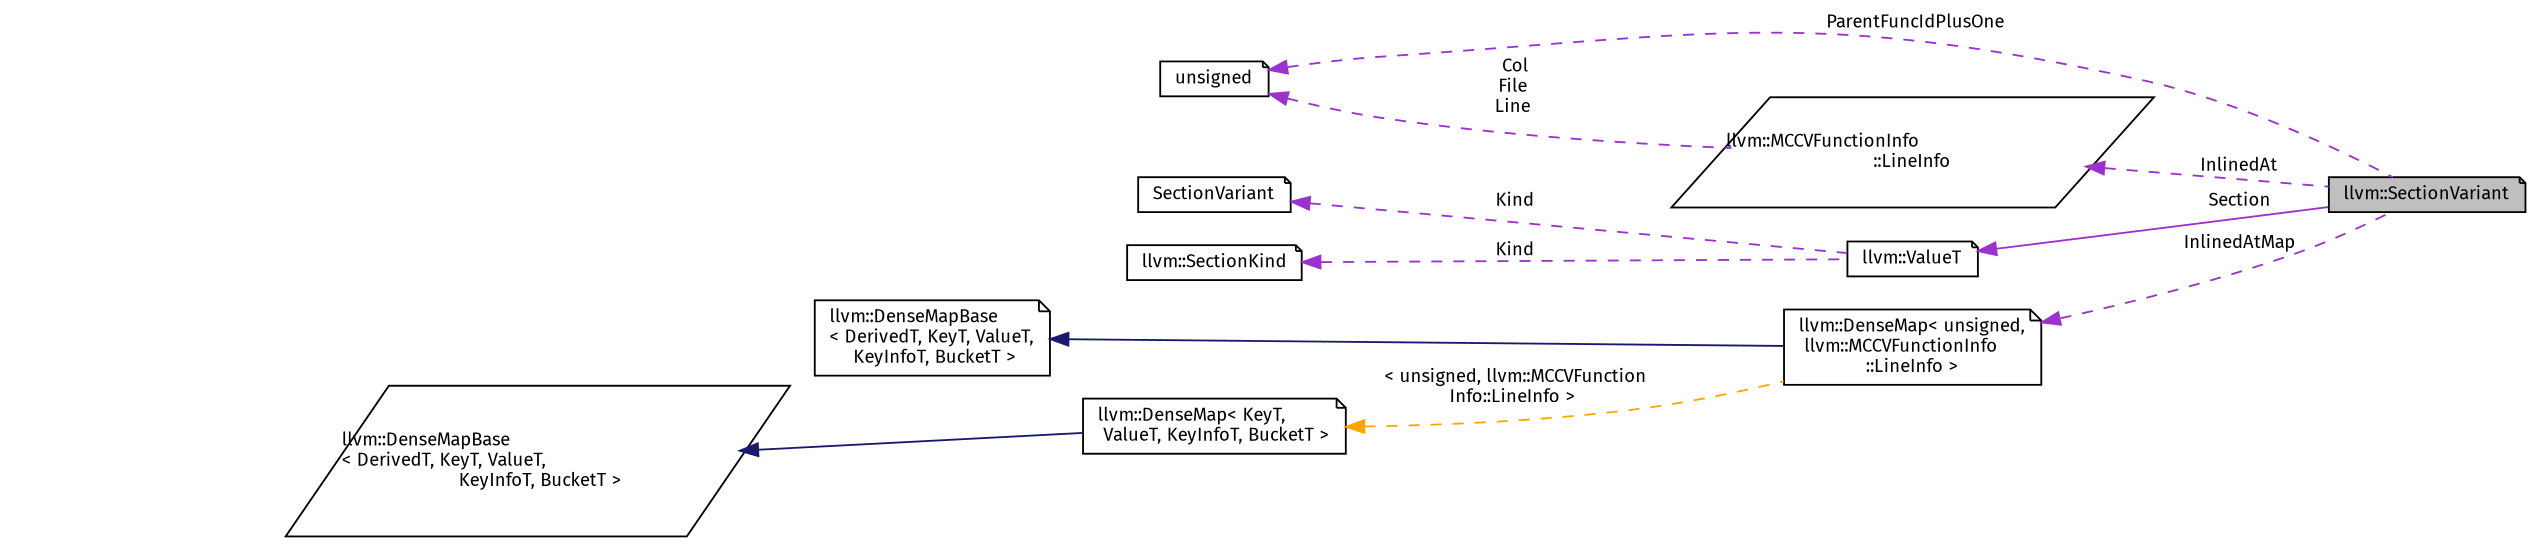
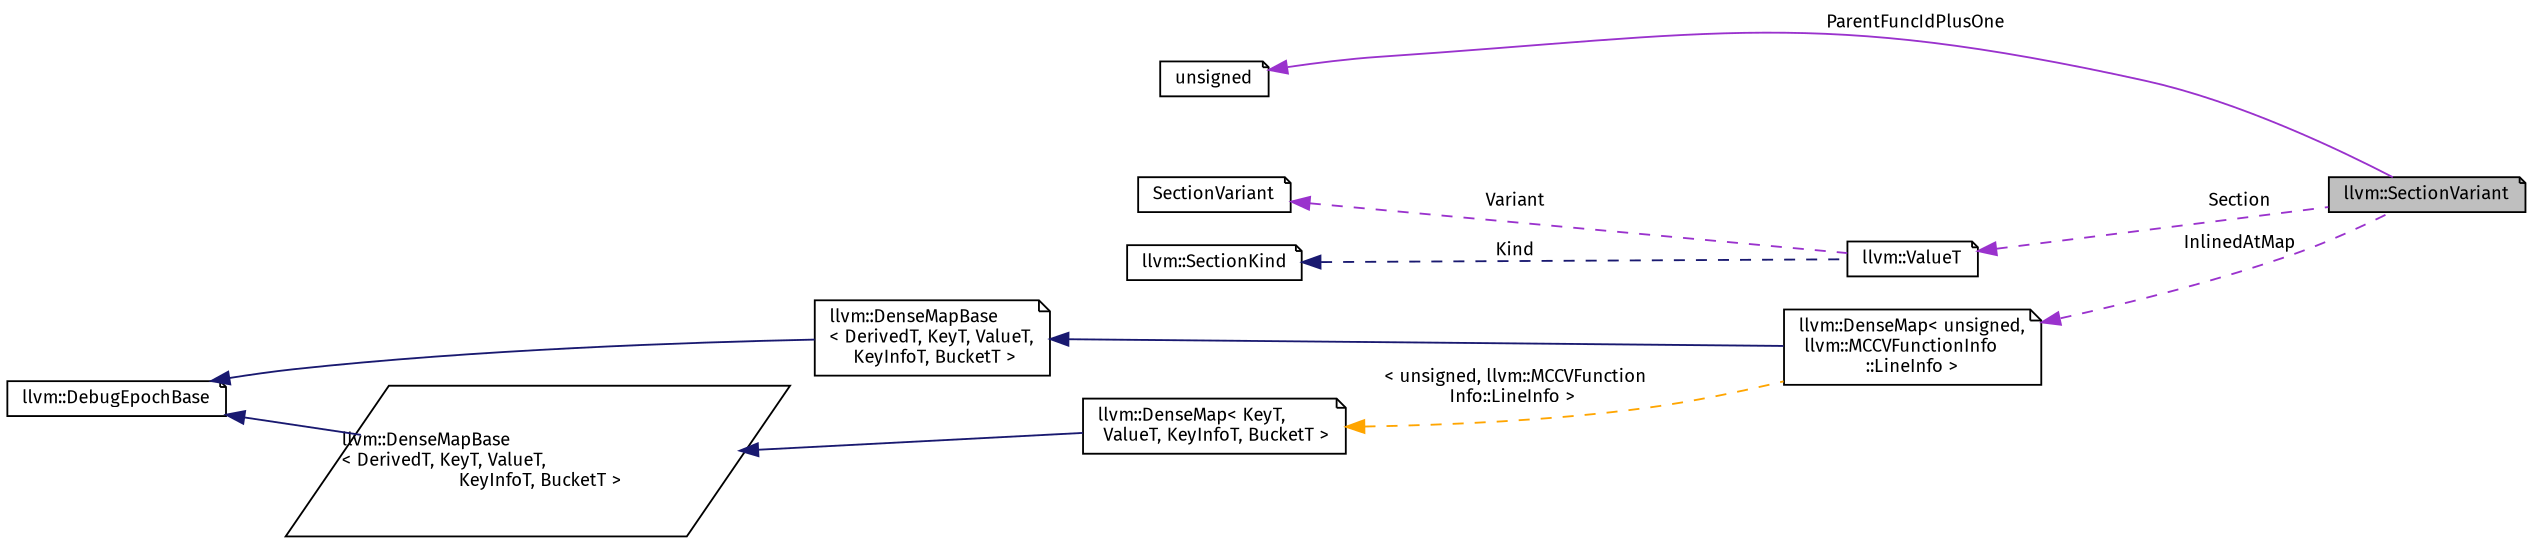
  digraph {
    fontname="Fira Sans"
    rankdir=LR
    node [color=black fontname="Fira Sans" fontsize=10 shape=note]
    edge [color=darkorchid3 dir=back fontname="Fira Sans" fontsize=10 labelfontname=Helvetica labelfontsize=10 style=dashed]
    n1 [fillcolor=grey75 fontcolor=black height=0.2 label="llvm::SectionVariant" style=filled width=0.4]
    n2 [height=0.2 label=unsigned width=0.4]
-   n3 [height=0.2 label="llvm::MCCVFunctionInfo\l::LineInfo" shape=parallelogram width=0.4]
    n4 [height=0.2 label="llvm::ValueT" width=0.4]
    n5 [height=0.2 label=SectionVariant width=0.4]
    n6 [height=0.2 label="llvm::SectionKind" width=0.4]
    n7 [height=0.2 label="llvm::DenseMap\< unsigned,\l llvm::MCCVFunctionInfo\l::LineInfo \>" width=0.4]
    n8 [height=0.2 label="llvm::DenseMapBase\l\< DerivedT, KeyT, ValueT,\l KeyInfoT, BucketT \>" width=0.4]
+   n9 [height=0.2 label="llvm::DebugEpochBase" width=0.4]
    n10 [height=0.2 label="llvm::DenseMapBase\l\< DerivedT, KeyT, ValueT,\l KeyInfoT, BucketT \>" shape=parallelogram width=0.4]
    n11 [height=0.2 label="llvm::DenseMap\< KeyT,\l ValueT, KeyInfoT, BucketT \>" width=0.4]
-   n2 -> n1 [label=" ParentFuncIdPlusOne"]
-   n2 -> n3 [label=" Col\nFile\nLine"]
-   n3 -> n1 [label=" InlinedAt"]
-   n4 -> n1 [label=" Section" style=solid]
-   n5 -> n4 [label=" Kind"]
-   n6 -> n4 [label=" Kind"]
+   n2 -> n1 [label=" ParentFuncIdPlusOne" style=solid]
+   n4 -> n1 [label=" Section"]
+   n5 -> n4 [label=" Variant"]
+   n6 -> n4 [color=midnightblue label=" Kind"]
    n7 -> n1 [label=" InlinedAtMap"]
    n8 -> n7 [color=midnightblue style=solid]
+   n9 -> n8 [color=midnightblue style=solid]
+   n9 -> n10 [color=midnightblue style=solid]
    n10 -> n11 [color=midnightblue style=solid]
    n11 -> n7 [color=orange label=" \< unsigned, llvm::MCCVFunction\lInfo::LineInfo \>"]
  }
